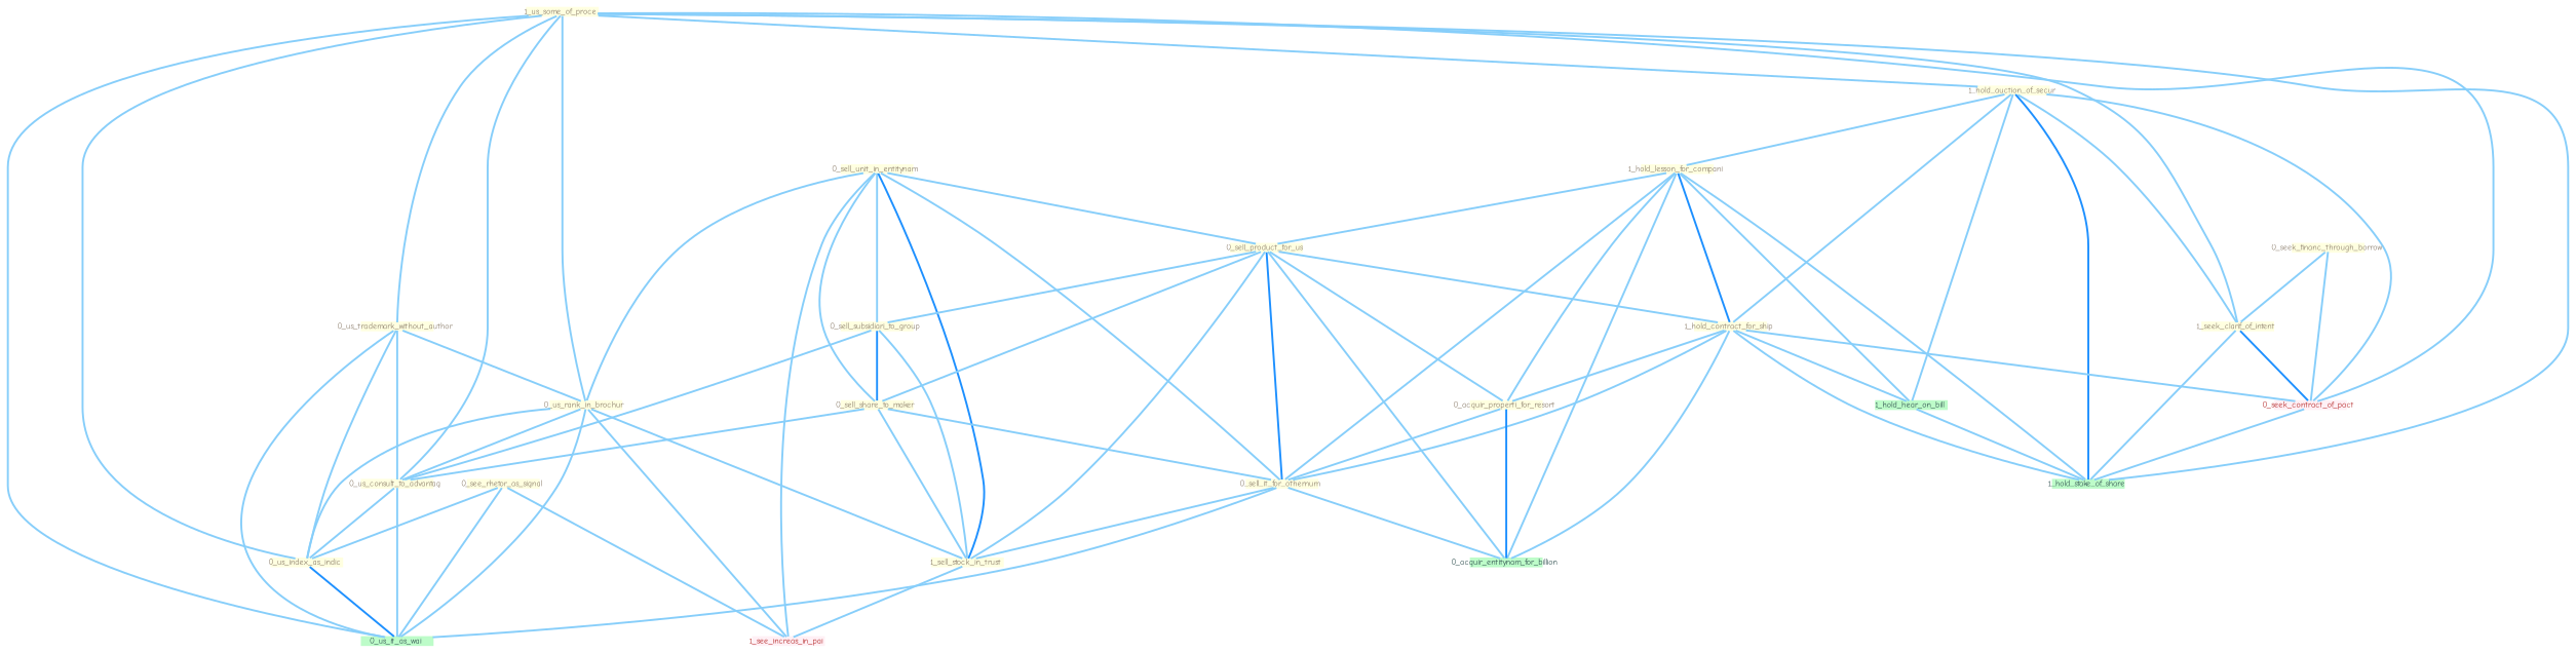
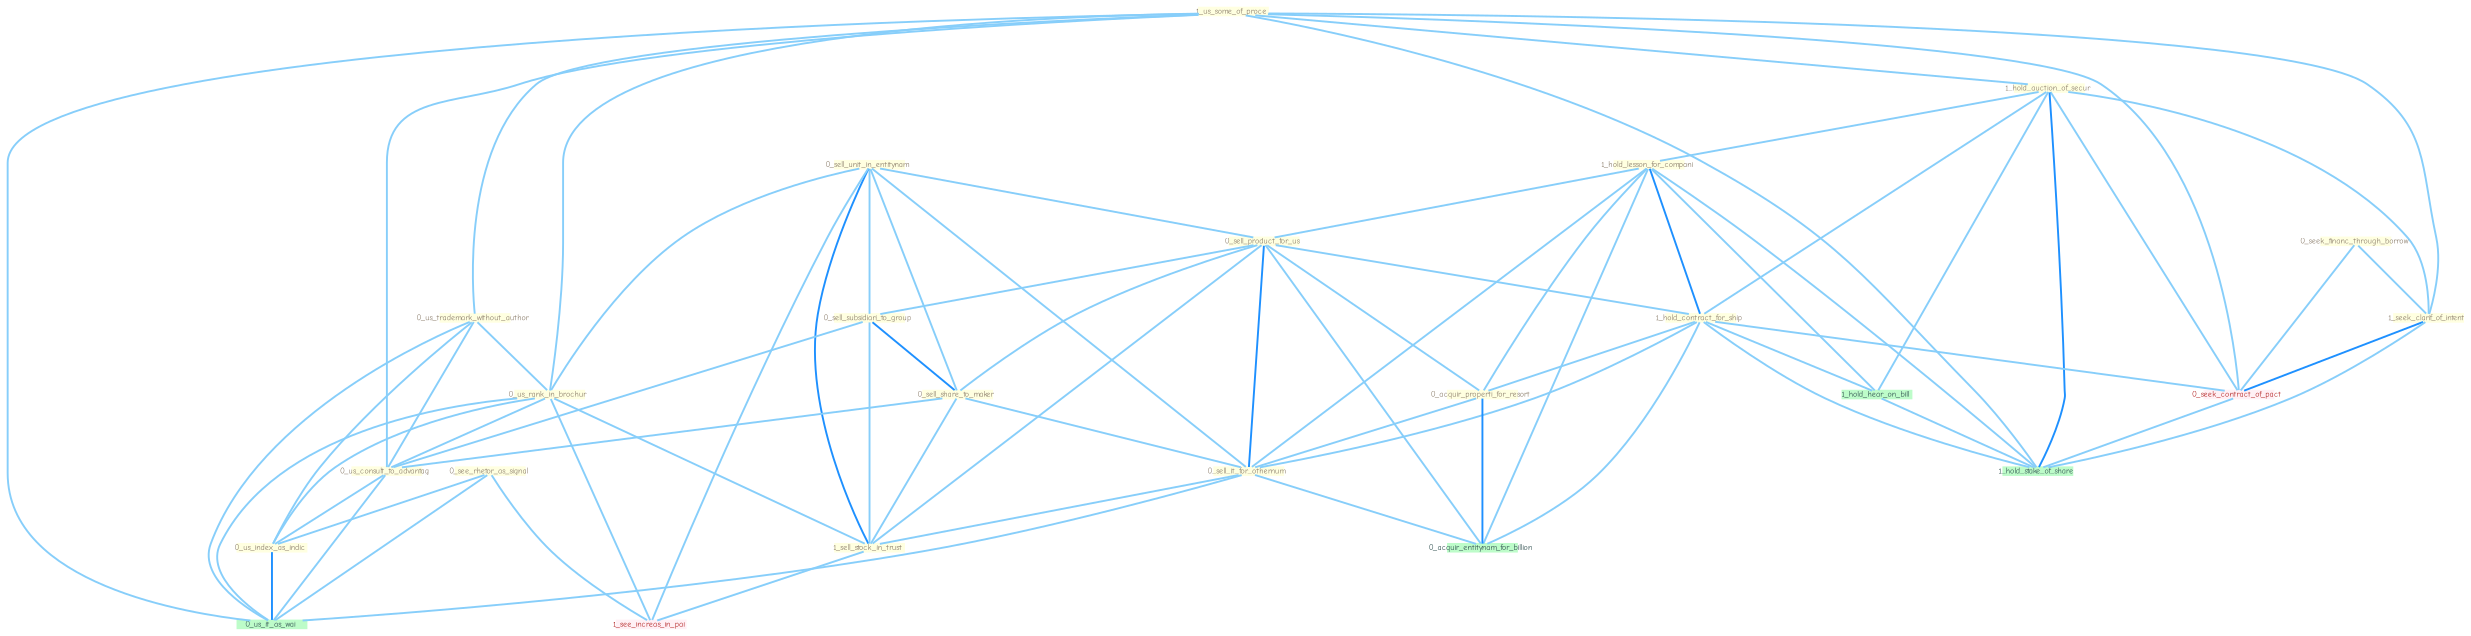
  graph {
    fontname="Comic Neue"
    node [color="#ffffe0" fixedsize=true fontcolor="#8b7d6b" fontname="Comic Neue" fontsize=4 shape=polygon style=filled]
    edge [color="#87cefa" fontname="Comic Neue" w=1]
    "0_sell_unit_in_entitynam " [height=.06 width=.5]
    "1_us_some_of_proce " [height=.06 width=.5]
    "1_hold_auction_of_secur " [height=.06 width=.5]
    "0_us_trademark_without_author " [height=.06 width=.5]
    "1_hold_lesson_for_compani " [height=.06 width=.5]
    "0_sell_product_for_us " [height=.06 width=.5]
    "0_sell_subsidiari_to_group " [height=.06 width=.5]
    "1_hold_contract_for_ship " [height=.06 width=.5]
    "0_acquir_properti_for_resort " [height=.06 width=.5]
    "0_seek_financ_through_borrow " [height=.06 width=.5]
    "1_seek_clarif_of_intent " [height=.06 width=.5]
    "0_sell_share_to_maker " [height=.06 width=.5]
    "0_us_rank_in_brochur " [height=.06 width=.5]
    "0_see_rhetor_as_signal " [height=.06 width=.5]
    "0_us_consult_to_advantag " [height=.06 width=.5]
    "0_sell_it_for_othernum " [height=.06 width=.5]
    "1_sell_stock_in_trust " [height=.06 width=.5]
    "0_us_index_as_indic " [height=.06 width=.5]
    "0_seek_contract_of_pact " [color="#fff0f5" fontcolor="#b22222" height=.06 width=.5]
    "1_see_increas_in_pai " [color="#fff0f5" fontcolor="#b22222" height=.06 width=.5]
    "0_us_it_as_wai " [color="#BDFCC9" fontcolor="#2f4f4f" height=.06 width=.5]
    "1_hold_stake_of_share " [color="#BDFCC9" fontcolor="#2f4f4f" height=.06 width=.5]
    "1_hold_hear_on_bill " [color="#BDFCC9" fontcolor="#2f4f4f" height=.06 width=.5]
    "0_acquir_entitynam_for_billion " [color="#BDFCC9" fontcolor="#2f4f4f" height=.06 width=.5]
    subgraph sub_1 {
      "0_sell_unit_in_entitynam "
      "1_us_some_of_proce "
      "1_hold_auction_of_secur "
      "0_us_trademark_without_author "
      "1_hold_lesson_for_compani "
      "0_sell_product_for_us "
      "0_sell_subsidiari_to_group "
      "1_hold_contract_for_ship "
      "0_acquir_properti_for_resort "
      "0_seek_financ_through_borrow "
      "1_seek_clarif_of_intent "
      "0_sell_share_to_maker "
      "0_us_rank_in_brochur "
      "0_see_rhetor_as_signal "
      "0_us_consult_to_advantag "
      "0_sell_it_for_othernum "
      "1_sell_stock_in_trust "
      "0_us_index_as_indic "
    }
    subgraph sub_2 {
      "0_seek_contract_of_pact "
      "1_see_increas_in_pai "
    }
    "0_sell_unit_in_entitynam " -- "0_sell_product_for_us "
    "0_sell_unit_in_entitynam " -- "0_sell_subsidiari_to_group "
    "0_sell_unit_in_entitynam " -- "0_sell_share_to_maker "
    "0_sell_unit_in_entitynam " -- "0_us_rank_in_brochur "
    "0_sell_unit_in_entitynam " -- "0_sell_it_for_othernum "
    "0_sell_unit_in_entitynam " -- "1_sell_stock_in_trust " [color="#1e90ff" w=2]
    "0_sell_unit_in_entitynam " -- "1_see_increas_in_pai "
    "1_us_some_of_proce " -- "1_hold_auction_of_secur "
    "1_us_some_of_proce " -- "0_us_trademark_without_author "
    "1_us_some_of_proce " -- "1_seek_clarif_of_intent "
    "1_us_some_of_proce " -- "0_us_rank_in_brochur "
    "1_us_some_of_proce " -- "0_us_consult_to_advantag "
-   "1_us_some_of_proce " -- "0_us_index_as_indic "
    "1_us_some_of_proce " -- "0_seek_contract_of_pact "
    "1_us_some_of_proce " -- "0_us_it_as_wai "
    "1_us_some_of_proce " -- "1_hold_stake_of_share "
    "1_hold_auction_of_secur " -- "1_hold_lesson_for_compani "
    "1_hold_auction_of_secur " -- "1_hold_contract_for_ship "
    "1_hold_auction_of_secur " -- "1_seek_clarif_of_intent "
    "1_hold_auction_of_secur " -- "0_seek_contract_of_pact "
    "1_hold_auction_of_secur " -- "1_hold_stake_of_share " [color="#1e90ff" w=2]
    "1_hold_auction_of_secur " -- "1_hold_hear_on_bill "
    "0_us_trademark_without_author " -- "0_us_rank_in_brochur "
    "0_us_trademark_without_author " -- "0_us_consult_to_advantag "
    "0_us_trademark_without_author " -- "0_us_index_as_indic "
    "0_us_trademark_without_author " -- "0_us_it_as_wai "
    "1_hold_lesson_for_compani " -- "0_sell_product_for_us "
    "1_hold_lesson_for_compani " -- "1_hold_contract_for_ship " [color="#1e90ff" w=2]
    "1_hold_lesson_for_compani " -- "0_acquir_properti_for_resort "
    "1_hold_lesson_for_compani " -- "0_sell_it_for_othernum "
    "1_hold_lesson_for_compani " -- "1_hold_stake_of_share "
    "1_hold_lesson_for_compani " -- "1_hold_hear_on_bill "
    "1_hold_lesson_for_compani " -- "0_acquir_entitynam_for_billion "
    "0_sell_product_for_us " -- "0_sell_subsidiari_to_group "
    "0_sell_product_for_us " -- "1_hold_contract_for_ship "
    "0_sell_product_for_us " -- "0_acquir_properti_for_resort "
    "0_sell_product_for_us " -- "0_sell_share_to_maker "
    "0_sell_product_for_us " -- "0_sell_it_for_othernum " [color="#1e90ff" w=2]
    "0_sell_product_for_us " -- "1_sell_stock_in_trust "
    "0_sell_product_for_us " -- "0_acquir_entitynam_for_billion "
    "0_sell_subsidiari_to_group " -- "0_sell_share_to_maker " [color="#1e90ff" w=2]
    "0_sell_subsidiari_to_group " -- "0_us_consult_to_advantag "
    "0_sell_subsidiari_to_group " -- "1_sell_stock_in_trust "
    "1_hold_contract_for_ship " -- "0_acquir_properti_for_resort "
    "1_hold_contract_for_ship " -- "0_sell_it_for_othernum "
    "1_hold_contract_for_ship " -- "0_seek_contract_of_pact "
    "1_hold_contract_for_ship " -- "1_hold_stake_of_share "
    "1_hold_contract_for_ship " -- "1_hold_hear_on_bill "
    "1_hold_contract_for_ship " -- "0_acquir_entitynam_for_billion "
    "0_acquir_properti_for_resort " -- "0_sell_it_for_othernum "
    "0_acquir_properti_for_resort " -- "0_acquir_entitynam_for_billion " [color="#1e90ff" w=2]
    "0_seek_financ_through_borrow " -- "1_seek_clarif_of_intent "
    "0_seek_financ_through_borrow " -- "0_seek_contract_of_pact "
    "1_seek_clarif_of_intent " -- "0_seek_contract_of_pact " [color="#1e90ff" w=2]
    "1_seek_clarif_of_intent " -- "1_hold_stake_of_share "
    "0_sell_share_to_maker " -- "0_us_consult_to_advantag "
    "0_sell_share_to_maker " -- "0_sell_it_for_othernum "
    "0_sell_share_to_maker " -- "1_sell_stock_in_trust "
    "0_us_rank_in_brochur " -- "0_us_consult_to_advantag "
    "0_us_rank_in_brochur " -- "1_sell_stock_in_trust "
    "0_us_rank_in_brochur " -- "0_us_index_as_indic "
    "0_us_rank_in_brochur " -- "1_see_increas_in_pai "
    "0_us_rank_in_brochur " -- "0_us_it_as_wai "
    "0_see_rhetor_as_signal " -- "0_us_index_as_indic "
    "0_see_rhetor_as_signal " -- "1_see_increas_in_pai "
    "0_see_rhetor_as_signal " -- "0_us_it_as_wai "
    "0_us_consult_to_advantag " -- "0_us_index_as_indic "
    "0_us_consult_to_advantag " -- "0_us_it_as_wai "
    "0_sell_it_for_othernum " -- "1_sell_stock_in_trust "
    "0_sell_it_for_othernum " -- "0_us_it_as_wai "
    "0_sell_it_for_othernum " -- "0_acquir_entitynam_for_billion "
    "1_sell_stock_in_trust " -- "1_see_increas_in_pai "
    "0_us_index_as_indic " -- "0_us_it_as_wai " [color="#1e90ff" w=2]
    "0_seek_contract_of_pact " -- "1_hold_stake_of_share "
    "1_hold_hear_on_bill " -- "1_hold_stake_of_share "
  }
